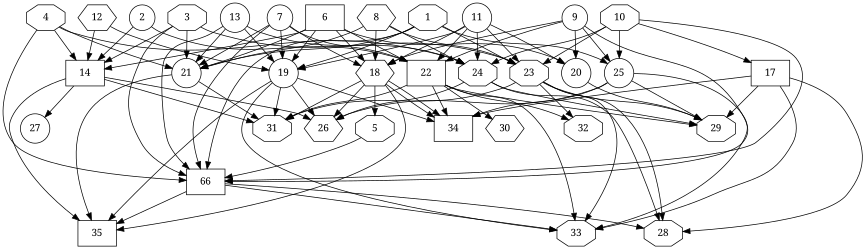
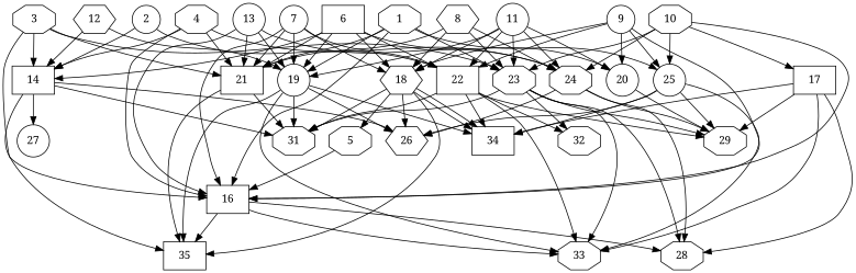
  digraph {
    fontname="Noto Serif"
    node [alpha=0.07 fontname="Noto Serif" shape=octagon]
    edge [fontname="Noto Serif"]
    1 [alpha=0.19 expect_size=44142592]
-   16 [alpha=0.19 expect_size=45303808 shape=box label=66]
+   16 [alpha=0.19 expect_size=45303808 shape=box]
    19 [alpha=0.16 expect_size=8320000 shape=circle]
-   21 [alpha=0.11 expect_size=43627520 shape=circle]
+   21 [alpha=0.11 expect_size=43627520 shape=box]
    23 [alpha=0.12 expect_size=30095360]
    25 [alpha=0.18 expect_size=38188032 shape=circle]
    35 [alpha=0.16 expect_size=46641152 shape=box]
    33 [alpha=0.08 expect_size=7786496]
    28 [alpha=0.20 expect_size=51382272]
    26 [expect_size=35531776 shape=hexagon]
    31 [alpha=0.15 expect_size=12093440]
    34 [alpha=0.01 expect_size=35173376 shape=box]
    29 [alpha=0.16 expect_size=8875008]
    32 [alpha=0.03 expect_size=38717440]
    2 [expect_size=28143616 shape=circle]
    14 [alpha=0.17 expect_size=21655552 shape=box]
    22 [expect_size=48805888 shape=box]
    27 [expect_size=32596992 shape=circle]
-   30 [alpha=0.19 expect_size=46569472 shape=hexagon]
    3 [alpha=0.08 expect_size=26744832]
    4 [alpha=0.15 expect_size=25376768]
    24 [alpha=0.05 expect_size=45800448]
    5 [alpha=0.15 expect_size=51121152]
    18 [alpha=0.02 expect_size=14061568 shape=hexagon]
    6 [alpha=0.05 expect_size=43803648 shape=box]
    20 [alpha=0.05 expect_size=13603840 shape=circle]
    7 [alpha=0.02 expect_size=30861312 shape=circle]
    8 [alpha=0.18 expect_size=36698112 shape=hexagon]
    9 [alpha=0.02 expect_size=11581440 shape=circle]
    10 [alpha=0.13 expect_size=23665664]
    17 [alpha=0.08 expect_size=9856000 shape=box]
    11 [alpha=0.02 expect_size=34161664 shape=circle]
    12 [alpha=0.12 expect_size=31767552 shape=hexagon]
    13 [expect_size=48990208 shape=circle]
    1 -> 16
    1 -> 19
    1 -> 21
    1 -> 23
    1 -> 25
    16 -> 35
    16 -> 33
    16 -> 28
    19 -> 35
    19 -> 33
    19 -> 26
    19 -> 31
    19 -> 34
    21 -> 35
    21 -> 31
    23 -> 33
    23 -> 28
    23 -> 31
    23 -> 29
    23 -> 32
    25 -> 33
    25 -> 26
    25 -> 34
    25 -> 29
    2 -> 14
    2 -> 22
    14 -> 35
    14 -> 26
    14 -> 31
    14 -> 27
    22 -> 33
    22 -> 31
    22 -> 34
    22 -> 29
    22 -> 32
-   22 -> 30
    3 -> 16
    3 -> 21
    3 -> 23
    3 -> 14
    4 -> 16
    4 -> 21
    4 -> 14
    4 -> 24
    24 -> 28
    24 -> 26
    24 -> 29
    5 -> 16
    18 -> 35
    18 -> 26
    18 -> 31
    18 -> 34
    18 -> 34
    18 -> 5
    6 -> 19
    6 -> 21
    6 -> 14
    6 -> 22
    6 -> 18
    6 -> 20
    20 -> 29
    7 -> 16
    7 -> 19
    7 -> 21
    7 -> 22
    7 -> 18
    8 -> 21
    8 -> 23
    8 -> 24
    8 -> 18
    9 -> 16
    9 -> 25
    9 -> 22
    9 -> 18
    9 -> 20
    10 -> 16
    10 -> 23
    10 -> 25
    10 -> 24
    10 -> 17
    17 -> 33
    17 -> 28
    17 -> 34
    17 -> 29
    11 -> 19
    11 -> 23
    11 -> 22
    11 -> 24
    11 -> 18
    11 -> 20
    12 -> 19
    12 -> 14
    13 -> 16
    13 -> 19
    13 -> 21
    13 -> 24
  }
